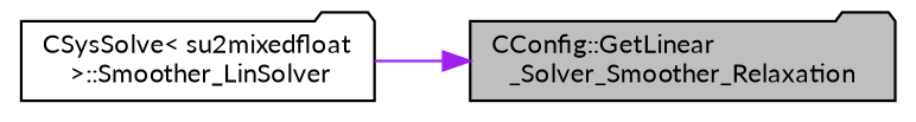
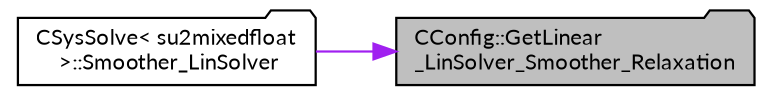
  digraph {
    rankdir=RL
    fontname=Lato
    node [color=black fontname=Lato fontsize=10 shape=folder style=filled]
-   n1 [fillcolor=grey75 fontcolor=black height=0.2 label="CConfig::GetLinear\l_Solver_Smoother_Relaxation" width=0.4]
+   n1 [fillcolor=grey75 fontcolor=black height=0.2 label="CConfig::GetLinear\l_LinSolver_Smoother_Relaxation" width=0.4]
    n2 [fillcolor=white height=0.2 label="CSysSolve\< su2mixedfloat\l \>::Smoother_LinSolver" width=0.4]
    n1 -> n2 [color=purple dir=back fontname=Lato fontsize=10 labelfontname=Helvetica labelfontsize=10 style=solid]
  }
